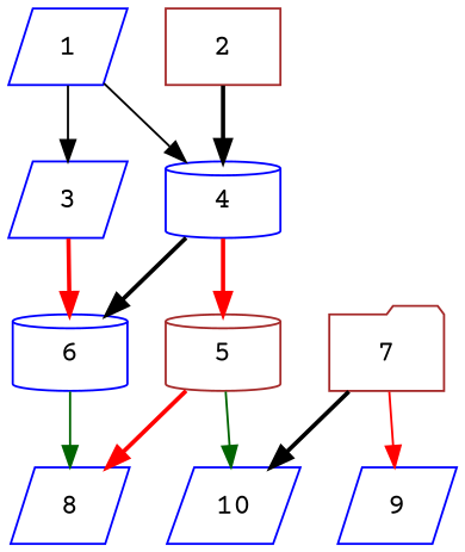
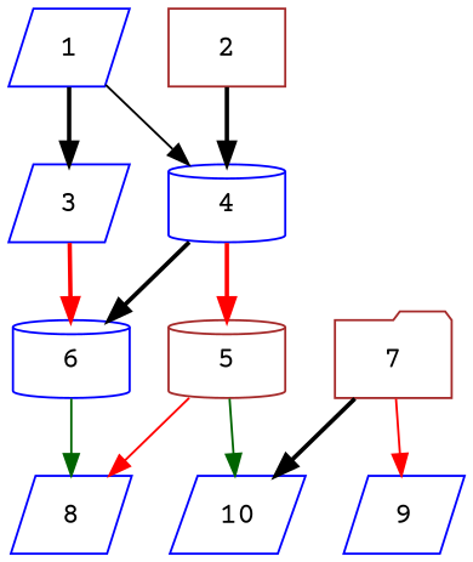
  digraph {
    fontname="Courier Prime"
    node [alpha=0.15 color=blue fontname="Courier Prime" shape=parallelogram]
    edge [color=black fontname="Courier Prime" style=bold]
    1 [expect_size=39027712]
    3 [expect_size=26057728]
    4 [alpha=0.09 expect_size=39099392 shape=cylinder]
    6 [alpha=0.11 expect_size=20787200 shape=cylinder]
    5 [alpha=0.18 color=brown expect_size=49612800 shape=cylinder]
    8 [expect_size=41717760]
    7 [alpha=0.11 color=brown expect_size=8431616 shape=folder]
    10 [alpha=0.14 expect_size=31613952]
    9 [alpha=0.02 expect_size=18454528]
    2 [alpha=0.07 color=brown expect_size=30563328 shape=box]
-   1 -> 3 [style=solid]
+   1 -> 3
    1 -> 4 [style=solid]
    3 -> 6 [color=red]
    4 -> 6
    4 -> 5 [color=red]
    6 -> 8 [color=darkgreen style=solid]
-   5 -> 8 [color=red]
+   5 -> 8 [color=red style=solid]
    5 -> 10 [color=darkgreen style=solid]
    7 -> 10
    7 -> 9 [color=red style=solid]
    2 -> 4
  }
